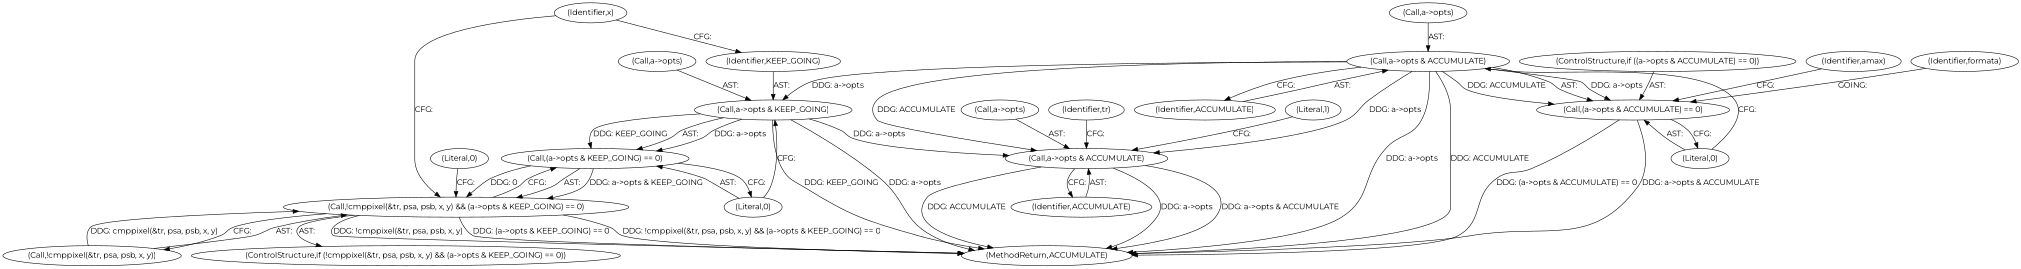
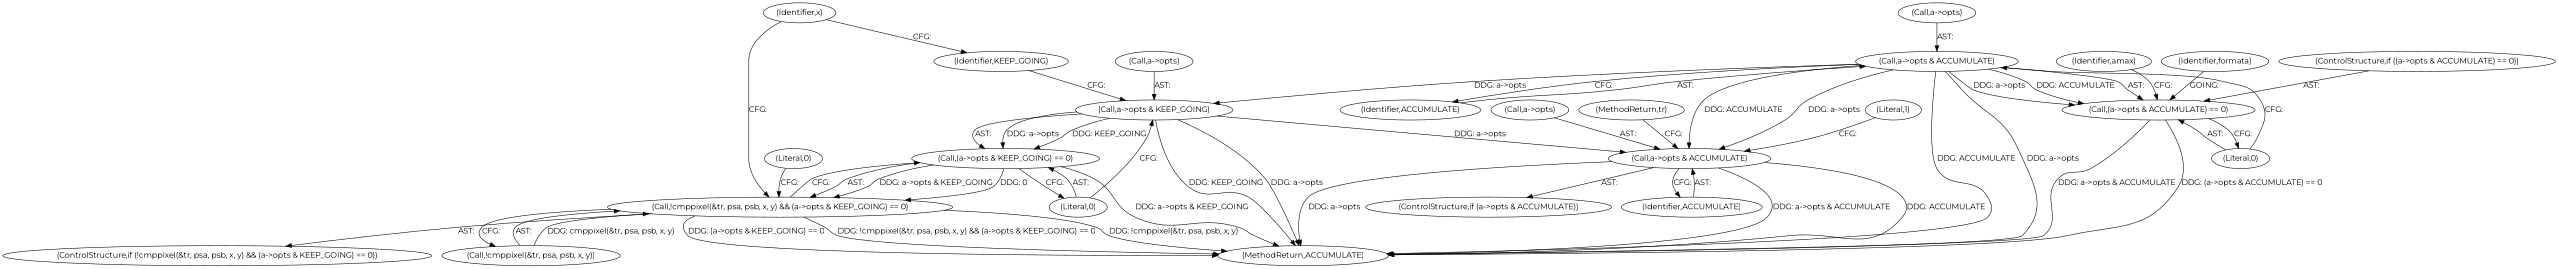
  digraph {
    fontname=Montserrat
    node [fontname=Montserrat]
    edge [fontname=Montserrat]
    n1 [label="(Call,a->opts & ACCUMULATE)"]
    n2 [label="(Call,(a->opts & ACCUMULATE) == 0)"]
    n3 [label="(Call,a->opts & KEEP_GOING)"]
    n4 [label="(Call,a->opts & ACCUMULATE)"]
    n5 [label="(Identifier,ACCUMULATE)"]
    n6 [label="(MethodReturn,ACCUMULATE)"]
    n7 [label="(Literal,0)"]
    n8 [label="(Call,(a->opts & KEEP_GOING) == 0)"]
    n9 [label="(Identifier,ACCUMULATE)"]
+   n10 [label="(ControlStructure,if (a->opts & ACCUMULATE))"]
    n11 [label="(ControlStructure,if ((a->opts & ACCUMULATE) == 0))"]
    n12 [label="(Call,!cmppixel(&tr, psa, psb, x, y) && (a->opts & KEEP_GOING) == 0)"]
    n13 [label="(Literal,0)"]
    n14 [label="(Identifier,KEEP_GOING)"]
    n15 [label="(Call,!cmppixel(&tr, psa, psb, x, y))"]
    n16 [label="(ControlStructure,if (!cmppixel(&tr, psa, psb, x, y) && (a->opts & KEEP_GOING) == 0))"]
    n17 [label="(Call,a->opts)"]
    n18 [label="(Literal,1)"]
    n19 [label="(Identifier,x)"]
    n20 [label="(Call,a->opts)"]
    n21 [label="(Identifier,amax)"]
    n22 [label="(Call,a->opts)"]
-   n23 [label="(Identifier,tr)"]
+   n23 [label="(MethodReturn,tr)"]
    n24 [label="(Identifier,formata)"]
    n25 [label="(Literal,0)"]
    n1 -> n2 [label="AST: "]
    n1 -> n2 [label="DDG: a->opts"]
    n1 -> n2 [label="DDG: ACCUMULATE"]
    n1 -> n3 [label="DDG: a->opts"]
    n1 -> n4 [label="DDG: a->opts"]
    n1 -> n4 [label="DDG: ACCUMULATE"]
    n1 -> n5 [label="CFG: "]
    n1 -> n6 [label="DDG: a->opts"]
    n1 -> n6 [label="DDG: ACCUMULATE"]
    n2 -> n6 [label="DDG: (a->opts & ACCUMULATE) == 0"]
    n2 -> n6 [label="DDG: a->opts & ACCUMULATE"]
    n2 -> n7 [label="CFG: "]
    n3 -> n4 [label="DDG: a->opts"]
    n3 -> n6 [label="DDG: a->opts"]
    n3 -> n6 [label="DDG: KEEP_GOING"]
    n3 -> n8 [label="AST: "]
    n3 -> n8 [label="DDG: a->opts"]
    n3 -> n8 [label="DDG: KEEP_GOING"]
    n4 -> n6 [label="DDG: ACCUMULATE"]
    n4 -> n6 [label="DDG: a->opts"]
    n4 -> n6 [label="DDG: a->opts & ACCUMULATE"]
    n4 -> n9 [label="CFG: "]
+   n4 -> n10 [label="AST: "]
    n5 -> n1 [label="AST: "]
    n7 -> n1 [label="CFG: "]
    n7 -> n2 [label="AST: "]
+   n8 -> n6 [label="DDG: a->opts & KEEP_GOING"]
    n8 -> n12 [label="AST: "]
    n8 -> n12 [label="DDG: a->opts & KEEP_GOING"]
    n8 -> n12 [label="DDG: 0"]
    n8 -> n13 [label="CFG: "]
    n9 -> n4 [label="AST: "]
    n11 -> n2 [label="AST: "]
    n12 -> n6 [label="DDG: (a->opts & KEEP_GOING) == 0"]
    n12 -> n6 [label="DDG: !cmppixel(&tr, psa, psb, x, y) && (a->opts & KEEP_GOING) == 0"]
    n12 -> n6 [label="DDG: !cmppixel(&tr, psa, psb, x, y)"]
    n12 -> n8 [label="CFG: "]
    n12 -> n15 [label="CFG: "]
    n12 -> n16 [label="AST: "]
    n13 -> n3 [label="CFG: "]
    n13 -> n8 [label="AST: "]
-   n14 -> n3 [label="AST: "]
+   n14 -> n3 [label="CFG: "]
    n15 -> n12 [label="AST: "]
    n15 -> n12 [label="DDG: cmppixel(&tr, psa, psb, x, y)"]
    n17 -> n1 [label="AST: "]
    n18 -> n4 [label="CFG: "]
    n19 -> n12 [label="CFG: "]
    n19 -> n14 [label="CFG: "]
    n20 -> n3 [label="AST: "]
    n21 -> n2 [label="CFG: "]
    n22 -> n4 [label="AST: "]
    n23 -> n4 [label="CFG: "]
    n24 -> n2 [label="GOING: "]
    n25 -> n12 [label="CFG: "]
  }
